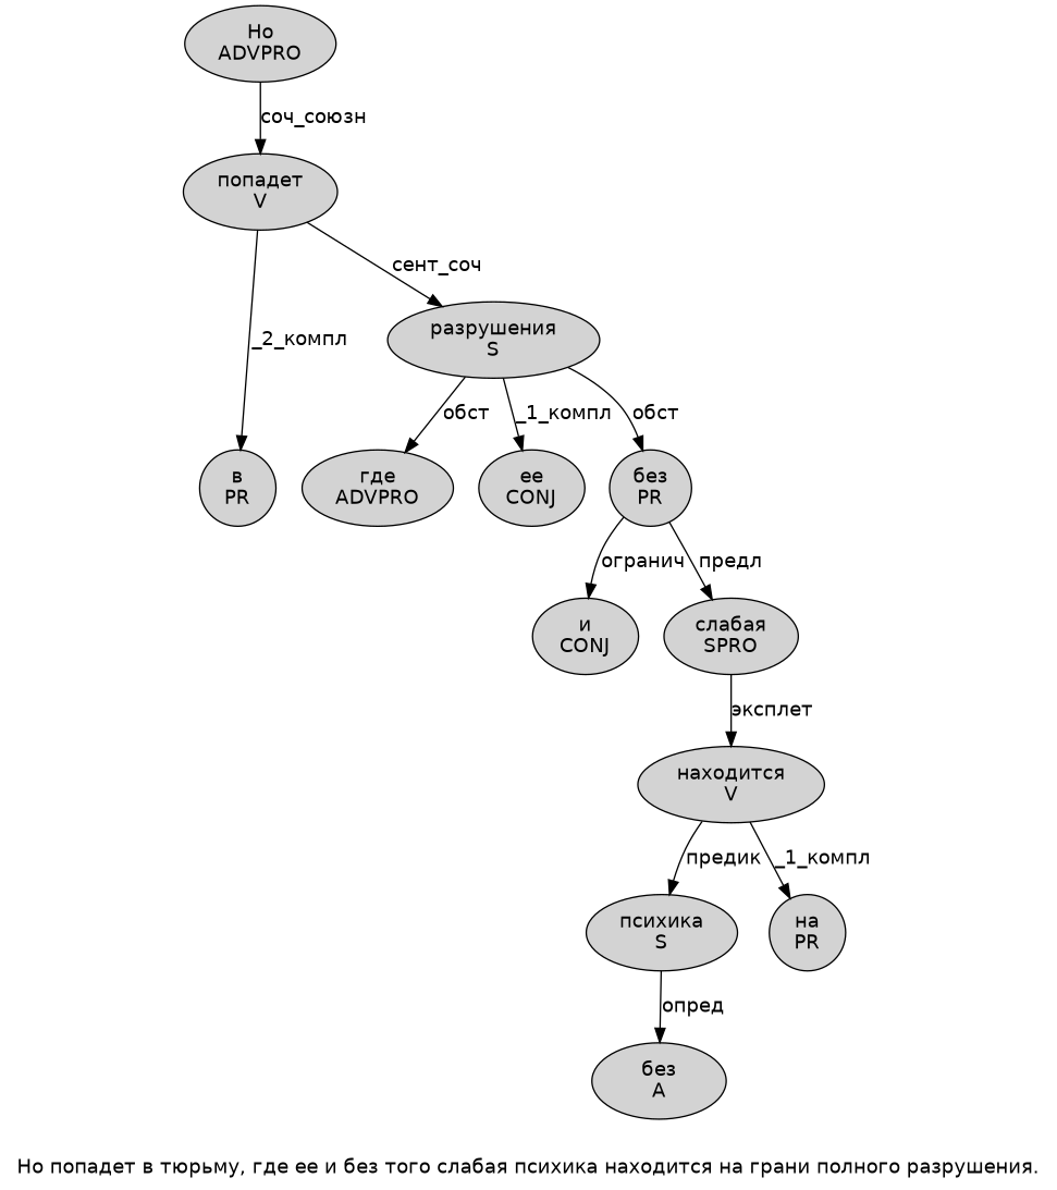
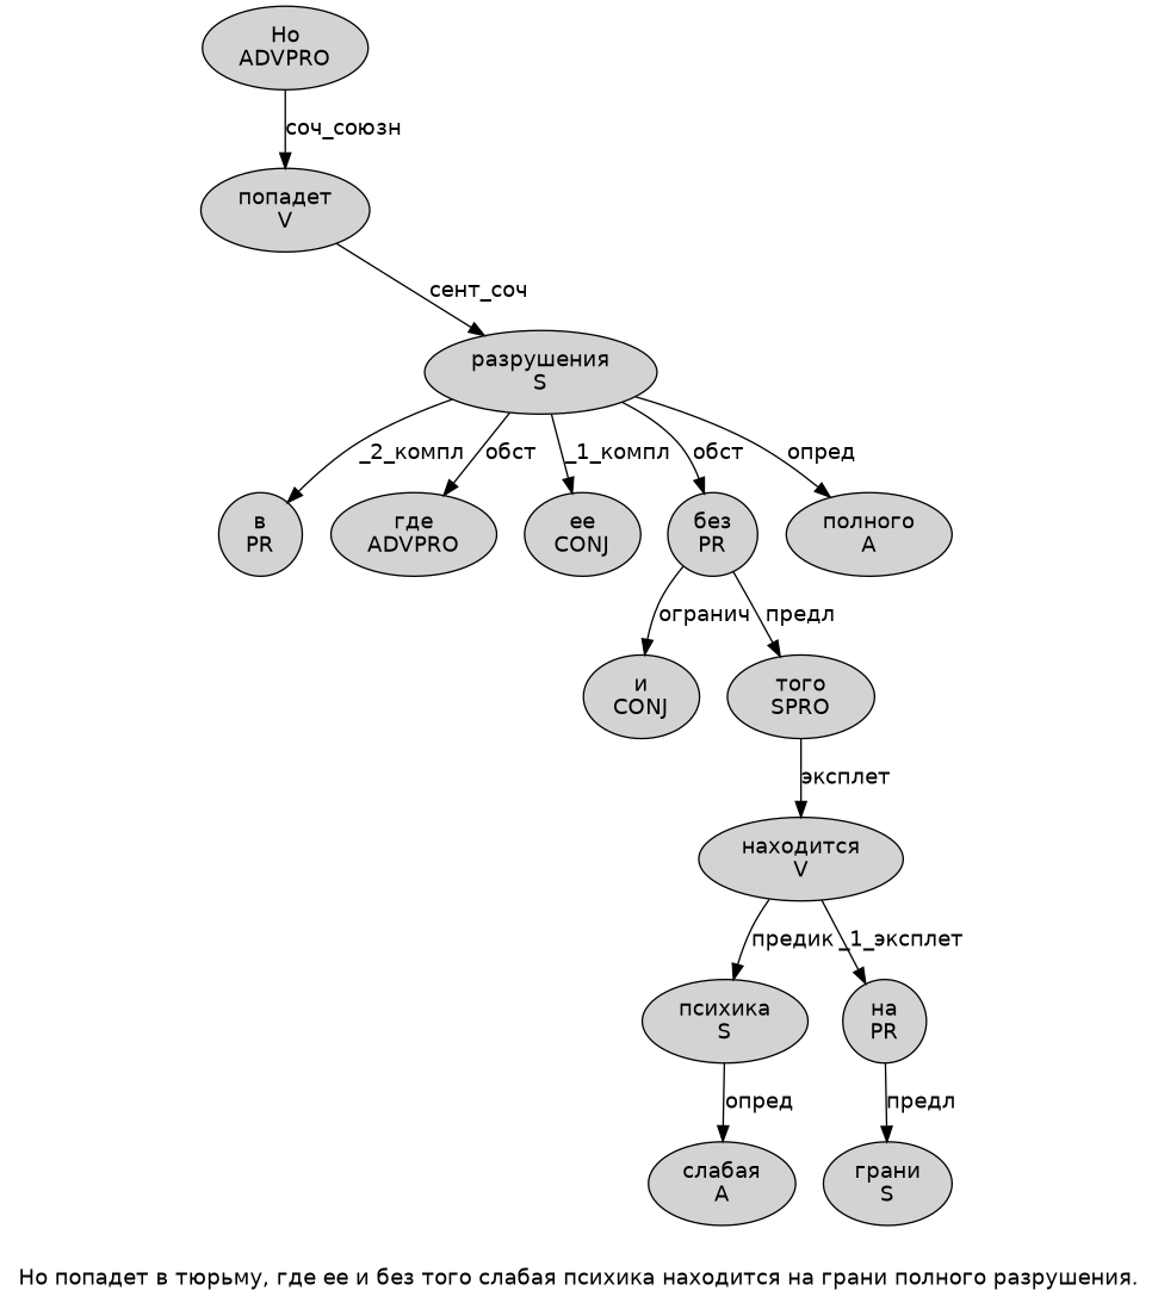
  digraph {
    fontname="DejaVu Sans"
    label="Но попадет в тюрьму, где ее и без того слабая психика находится на грани полного разрушения."
    node [fillcolor=lightgray fontname="DejaVu Sans" penwidth=1 shape=ellipse style=filled]
    edge [fontname="DejaVu Sans"]
    n1 [label="Но\nADVPRO"]
    n2 [label="попадет\nV"]
    n3 [label="в\nPR"]
    n4 [label="разрушения\nS"]
    n5 [label="где\nADVPRO"]
    n6 [label="ее\nCONJ"]
    n7 [label="без\nPR"]
+   n8 [label="полного\nA"]
    n9 [label="и\nCONJ"]
-   n10 [label="слабая\nSPRO"]
+   n10 [label="того\nSPRO"]
    n11 [label="находится\nV"]
    n12 [label="психика\nS"]
    n13 [label="на\nPR"]
-   n14 [label="без\nA"]
+   n14 [label="слабая\nA"]
+   n15 [label="грани\nS"]
    n1 -> n2 [label="соч_союзн"]
-   n2 -> n3 [label="_2_компл"]
+   n4 -> n3 [label="_2_компл"]
    n2 -> n4 [label="сент_соч"]
    n4 -> n5 [label="обст"]
    n4 -> n6 [label="_1_компл"]
    n4 -> n7 [label="обст"]
+   n4 -> n8 [label="опред"]
    n7 -> n9 [label="огранич"]
    n7 -> n10 [label="предл"]
    n10 -> n11 [label="эксплет"]
    n11 -> n12 [label="предик"]
-   n11 -> n13 [label="_1_компл"]
+   n11 -> n13 [label="_1_эксплет"]
    n12 -> n14 [label="опред"]
+   n13 -> n15 [label="предл"]
  }
